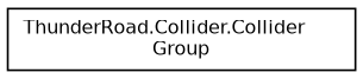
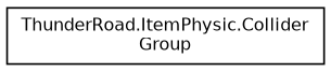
  digraph {
    rankdir=TB
-   n1 [color=black fillcolor=white fontname=Helvetica fontsize=10 height=0.2 label="ThunderRoad.Collider.Collider\lGroup" shape=record style=filled width=0.4]
+   n1 [color=black fillcolor=white fontname=Helvetica fontsize=10 height=0.2 label="ThunderRoad.ItemPhysic.Collider\lGroup" shape=record style=filled width=0.4]
  }
